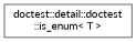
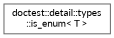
  digraph {
    rankdir=LR
    fontname=Lato
-   n1 [color=grey40 fillcolor=white fontname=Lato fontsize=10 height=0.2 label="doctest::detail::doctest\l::is_enum\< T \>" shape=box style=filled width=0.4]
+   n1 [color=grey40 fillcolor=white fontname=Lato fontsize=10 height=0.2 label="doctest::detail::types\l::is_enum\< T \>" shape=box style=filled width=0.4]
  }
